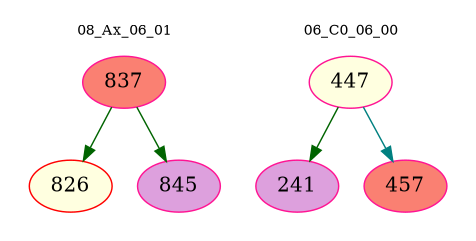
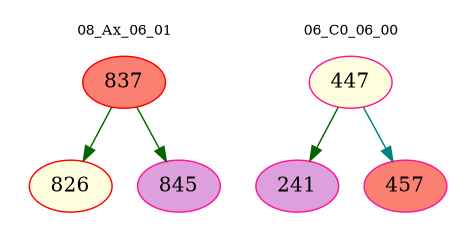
  digraph {
    node [color=deeppink fillcolor=salmon style=filled]
    edge [color=darkgreen]
-   n1 [label=837]
+   n1 [color=red label=837]
    n2 [color=red fillcolor=lightyellow label=826]
    n3 [fillcolor=plum label=845]
    n4 [fillcolor=lightyellow label=447]
    n5 [fillcolor=plum label=241]
    n6 [label=457]
    subgraph cluster_1 {
      color=white
      fontsize=10
      label="08_Ax_06_01"
      n1
      n2
      n3
    }
    subgraph cluster_2 {
      color=white
      fontsize=10
      label="06_C0_06_00"
      n4
      n5
      n6
    }
    n1 -> n2
    n1 -> n3
    n4 -> n5
    n4 -> n6 [color=teal]
  }
